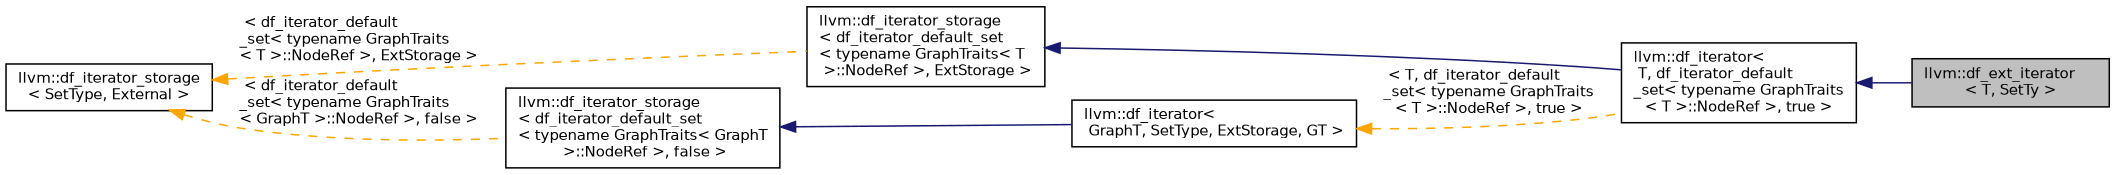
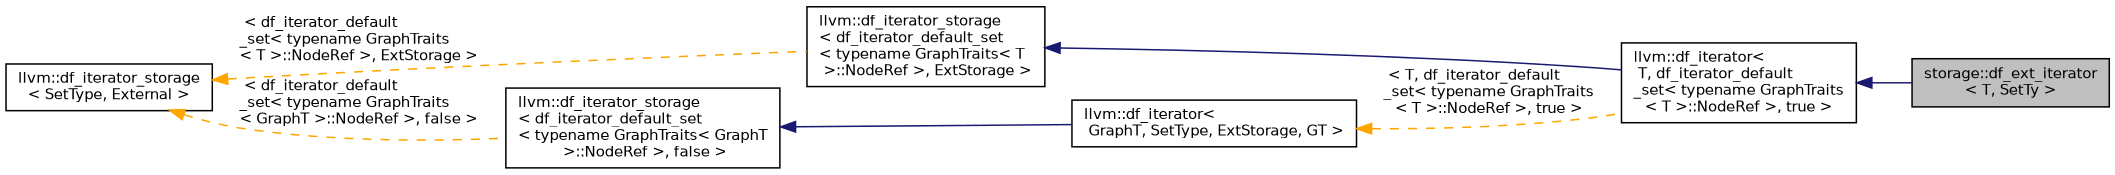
  digraph {
    rankdir=LR
    node [color=black fontname=Helvetica fontsize=10 shape=record]
    edge [color=midnightblue dir=back fontname=Helvetica fontsize=10 labelfontname=Helvetica labelfontsize=10 style=solid]
-   n1 [fillcolor=grey75 fontcolor=black height=0.2 label="llvm::df_ext_iterator\l\< T, SetTy \>" style=filled width=0.4]
+   n1 [fillcolor=grey75 fontcolor=black height=0.2 label="storage::df_ext_iterator\l\< T, SetTy \>" style=filled width=0.4]
    n2 [height=0.2 label="llvm::df_iterator\<\l T, df_iterator_default\l_set\< typename GraphTraits\l\< T \>::NodeRef \>, true \>" width=0.4]
    n3 [height=0.2 label="llvm::df_iterator_storage\l\< df_iterator_default_set\l\< typename GraphTraits\< T\l \>::NodeRef \>, ExtStorage \>" width=0.4]
    n4 [height=0.2 label="llvm::df_iterator_storage\l\< SetType, External \>" width=0.4]
    n5 [height=0.2 label="llvm::df_iterator_storage\l\< df_iterator_default_set\l\< typename GraphTraits\< GraphT\l \>::NodeRef \>, false \>" width=0.4]
    n6 [height=0.2 label="llvm::df_iterator\<\l GraphT, SetType, ExtStorage, GT \>" width=0.4]
    n2 -> n1
    n3 -> n2
    n4 -> n3 [color=orange label=" \< df_iterator_default\l_set\< typename GraphTraits\l\< T \>::NodeRef \>, ExtStorage \>" style=dashed]
    n4 -> n5 [color=orange label=" \< df_iterator_default\l_set\< typename GraphTraits\l\< GraphT \>::NodeRef \>, false \>" style=dashed]
    n5 -> n6
    n6 -> n2 [color=orange label=" \< T, df_iterator_default\l_set\< typename GraphTraits\l\< T \>::NodeRef \>, true \>" style=dashed]
  }
